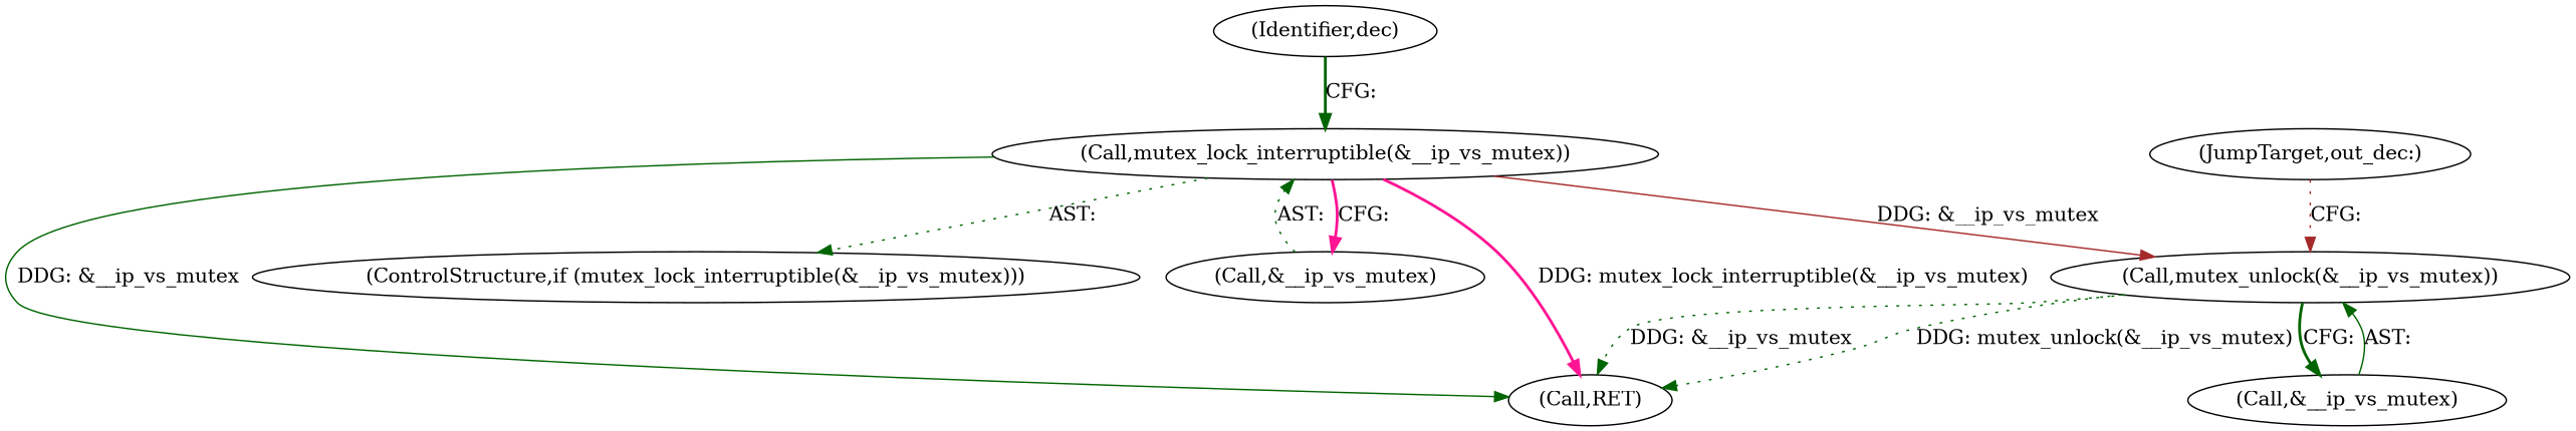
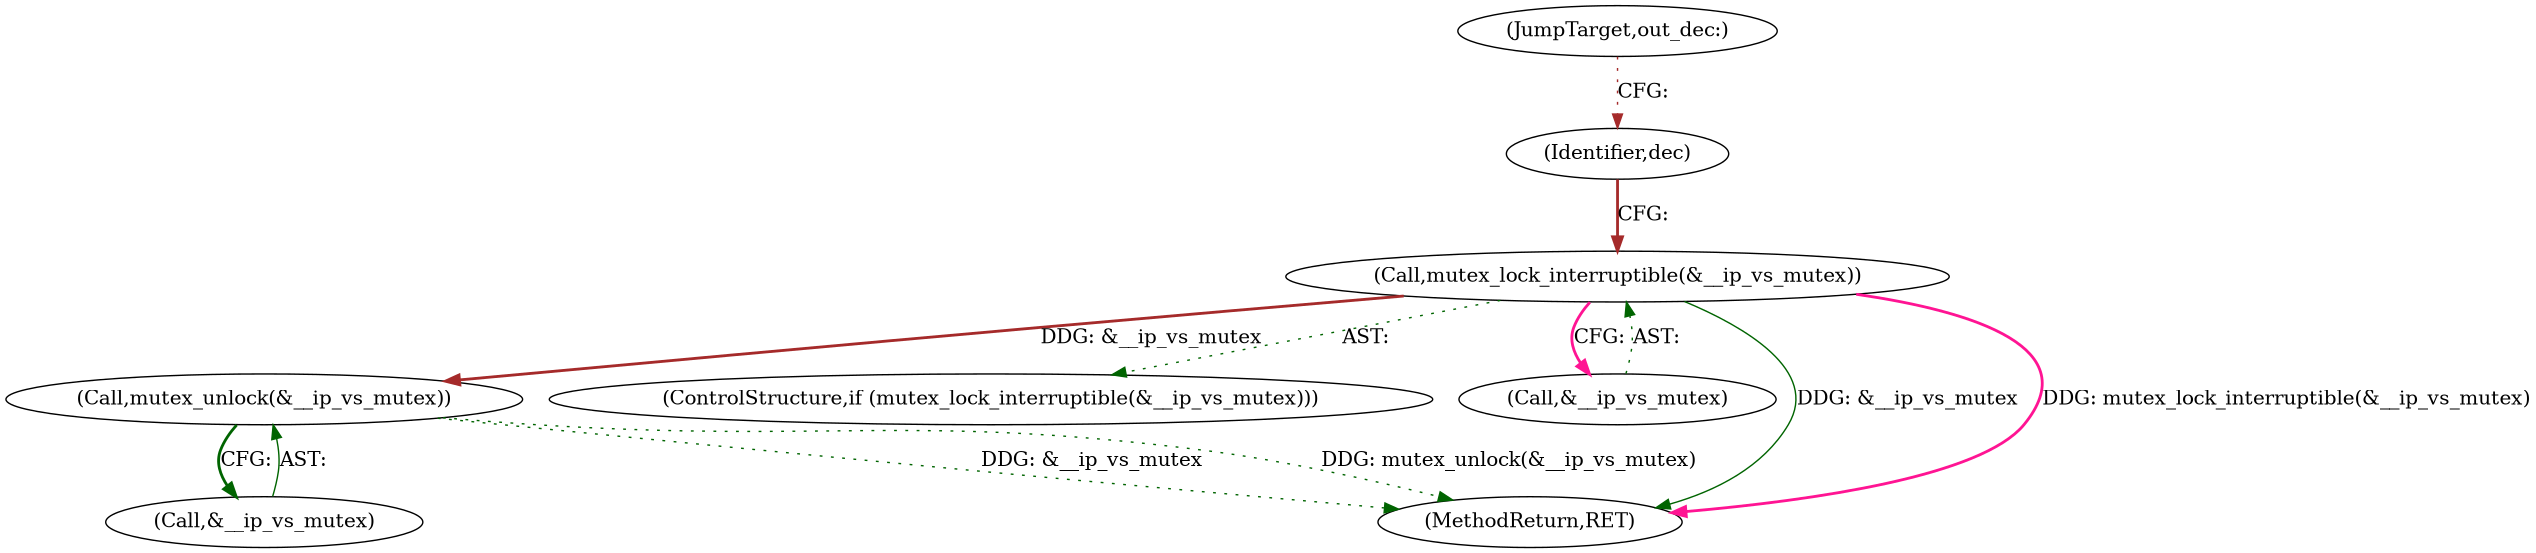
  digraph {
    edge [color=darkgreen style=dotted]
    n1 [label="(Call,mutex_lock_interruptible(&__ip_vs_mutex))"]
    n2 [label="(Call,mutex_unlock(&__ip_vs_mutex))"]
    n3 [label="(ControlStructure,if (mutex_lock_interruptible(&__ip_vs_mutex)))"]
    n4 [label="(Call,&__ip_vs_mutex)"]
-   n5 [label="(Call,RET)"]
+   n5 [label="(MethodReturn,RET)"]
    n6 [label="(Call,&__ip_vs_mutex)"]
    n7 [label="(Identifier,dec)"]
    n8 [label="(JumpTarget,out_dec:)"]
-   n1 -> n2 [color=brown label="DDG: &__ip_vs_mutex" style=solid]
+   n1 -> n2 [color=brown label="DDG: &__ip_vs_mutex" style=bold]
    n1 -> n3 [label="AST: "]
    n1 -> n4 [color=deeppink label="CFG: " style=bold]
    n1 -> n5 [label="DDG: &__ip_vs_mutex" style=solid]
    n1 -> n5 [color=deeppink label="DDG: mutex_lock_interruptible(&__ip_vs_mutex)" style=bold]
    n2 -> n5 [label="DDG: &__ip_vs_mutex"]
    n2 -> n5 [label="DDG: mutex_unlock(&__ip_vs_mutex)"]
    n2 -> n6 [label="CFG: " style=bold]
    n4 -> n1 [label="AST: "]
    n6 -> n2 [label="AST: " style=solid]
-   n7 -> n1 [label="CFG: " style=bold]
-   n8 -> n2 [color=brown label="CFG: "]
+   n7 -> n1 [color=brown label="CFG: " style=bold]
+   n8 -> n7 [color=brown label="CFG: "]
  }
